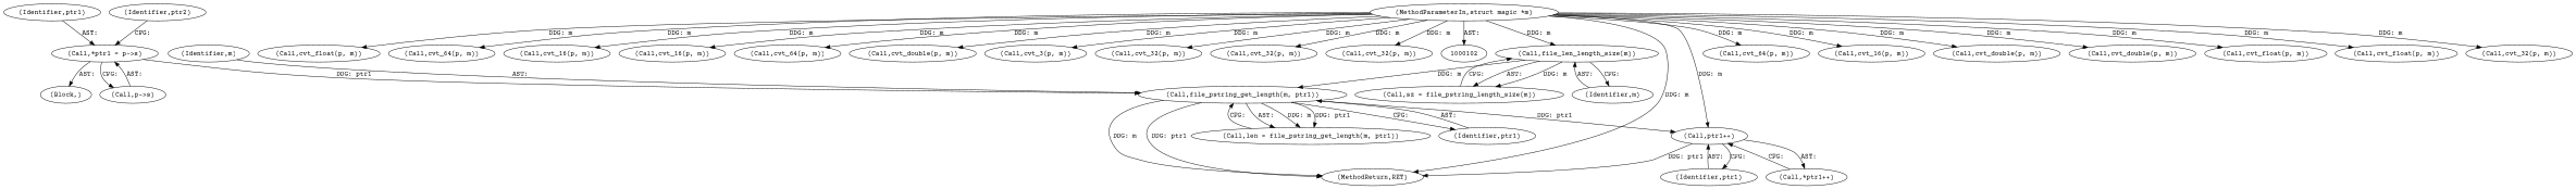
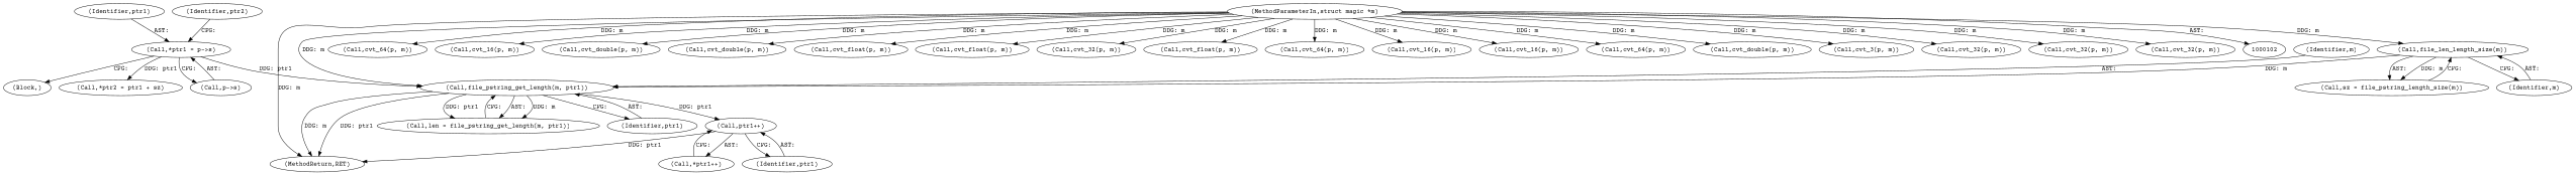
  digraph {
    fontname="Courier Prime"
    node [fontname="Courier Prime"]
    edge [fontname="Courier Prime"]
    n1 [label="(Call,ptr1++)"]
    n2 [label="(Identifier,ptr1)"]
    n3 [label="(Call,*ptr1++)"]
    n4 [label="(MethodReturn,RET)"]
    n5 [label="(Call,file_pstring_get_length(m, ptr1))"]
    n6 [label="(Call,len = file_pstring_get_length(m, ptr1))"]
    n7 [label="(Identifier,ptr1)"]
    n8 [label="(Call,file_len_length_size(m))"]
    n9 [label="(Call,sz = file_pstring_length_size(m))"]
    n10 [label="(Identifier,m)"]
    n11 [label="(MethodParameterIn,struct magic *m)"]
    n12 [label="(Call,cvt_64(p, m))"]
    n13 [label="(Call,cvt_16(p, m))"]
    n14 [label="(Call,cvt_double(p, m))"]
    n15 [label="(Call,cvt_double(p, m))"]
    n16 [label="(Call,cvt_float(p, m))"]
    n17 [label="(Call,cvt_float(p, m))"]
    n18 [label="(Call,cvt_32(p, m))"]
    n19 [label="(Call,cvt_float(p, m))"]
    n20 [label="(Call,cvt_64(p, m))"]
    n21 [label="(Call,cvt_16(p, m))"]
    n22 [label="(Call,cvt_16(p, m))"]
    n23 [label="(Call,cvt_64(p, m))"]
    n24 [label="(Call,cvt_double(p, m))"]
    n25 [label="(Call,cvt_3(p, m))"]
    n26 [label="(Call,cvt_32(p, m))"]
    n27 [label="(Call,cvt_32(p, m))"]
    n28 [label="(Call,cvt_32(p, m))"]
    1000102
    n30 [label="(Call,*ptr1 = p->s)"]
    n31 [label="(Block,)"]
+   n32 [label="(Call,*ptr2 = ptr1 + sz)"]
    n33 [label="(Call,p->s)"]
    n34 [label="(Identifier,ptr2)"]
    n35 [label="(Identifier,ptr1)"]
    n36 [label="(Identifier,m)"]
    n1 -> n2 [label="CFG: "]
    n1 -> n3 [label="AST: "]
    n1 -> n4 [label="DDG: ptr1"]
    n2 -> n1 [label="AST: "]
    n3 -> n1 [label="CFG: "]
    n5 -> n1 [label="DDG: ptr1"]
    n5 -> n4 [label="DDG: m"]
    n5 -> n4 [label="DDG: ptr1"]
    n5 -> n6 [label="AST: "]
    n5 -> n6 [label="DDG: m"]
    n5 -> n6 [label="DDG: ptr1"]
    n5 -> n7 [label="CFG: "]
    n6 -> n5 [label="CFG: "]
    n7 -> n5 [label="AST: "]
    n8 -> n5 [label="DDG: m"]
    n8 -> n9 [label="AST: "]
    n8 -> n9 [label="DDG: m"]
    n8 -> n10 [label="CFG: "]
    n9 -> n8 [label="CFG: "]
    n10 -> n8 [label="AST: "]
    n11 -> n4 [label="DDG: m"]
-   n11 -> n1 [label="DDG: m"]
+   n11 -> n5 [label="DDG: m"]
    n11 -> n8 [label="DDG: m"]
    n11 -> n12 [label="DDG: m"]
    n11 -> n13 [label="DDG: m"]
    n11 -> n14 [label="DDG: m"]
    n11 -> n15 [label="DDG: m"]
    n11 -> n16 [label="DDG: m"]
    n11 -> n17 [label="DDG: m"]
    n11 -> n18 [label="DDG: m"]
    n11 -> n19 [label="DDG: m"]
    n11 -> n20 [label="DDG: m"]
    n11 -> n21 [label="DDG: m"]
    n11 -> n22 [label="DDG: m"]
    n11 -> n23 [label="DDG: m"]
    n11 -> n24 [label="DDG: m"]
    n11 -> n25 [label="DDG: m"]
    n11 -> n26 [label="DDG: m"]
    n11 -> n27 [label="DDG: m"]
    n11 -> n28 [label="DDG: m"]
    n11 -> 1000102 [label="AST: "]
    n30 -> n5 [label="DDG: ptr1"]
-   n30 -> n31 [label="AST: "]
+   n30 -> n31 [label="CFG: "]
+   n30 -> n32 [label="DDG: ptr1"]
    n30 -> n33 [label="CFG: "]
    n33 -> n30 [label="AST: "]
    n34 -> n30 [label="CFG: "]
    n35 -> n30 [label="AST: "]
    n36 -> n5 [label="AST: "]
  }
